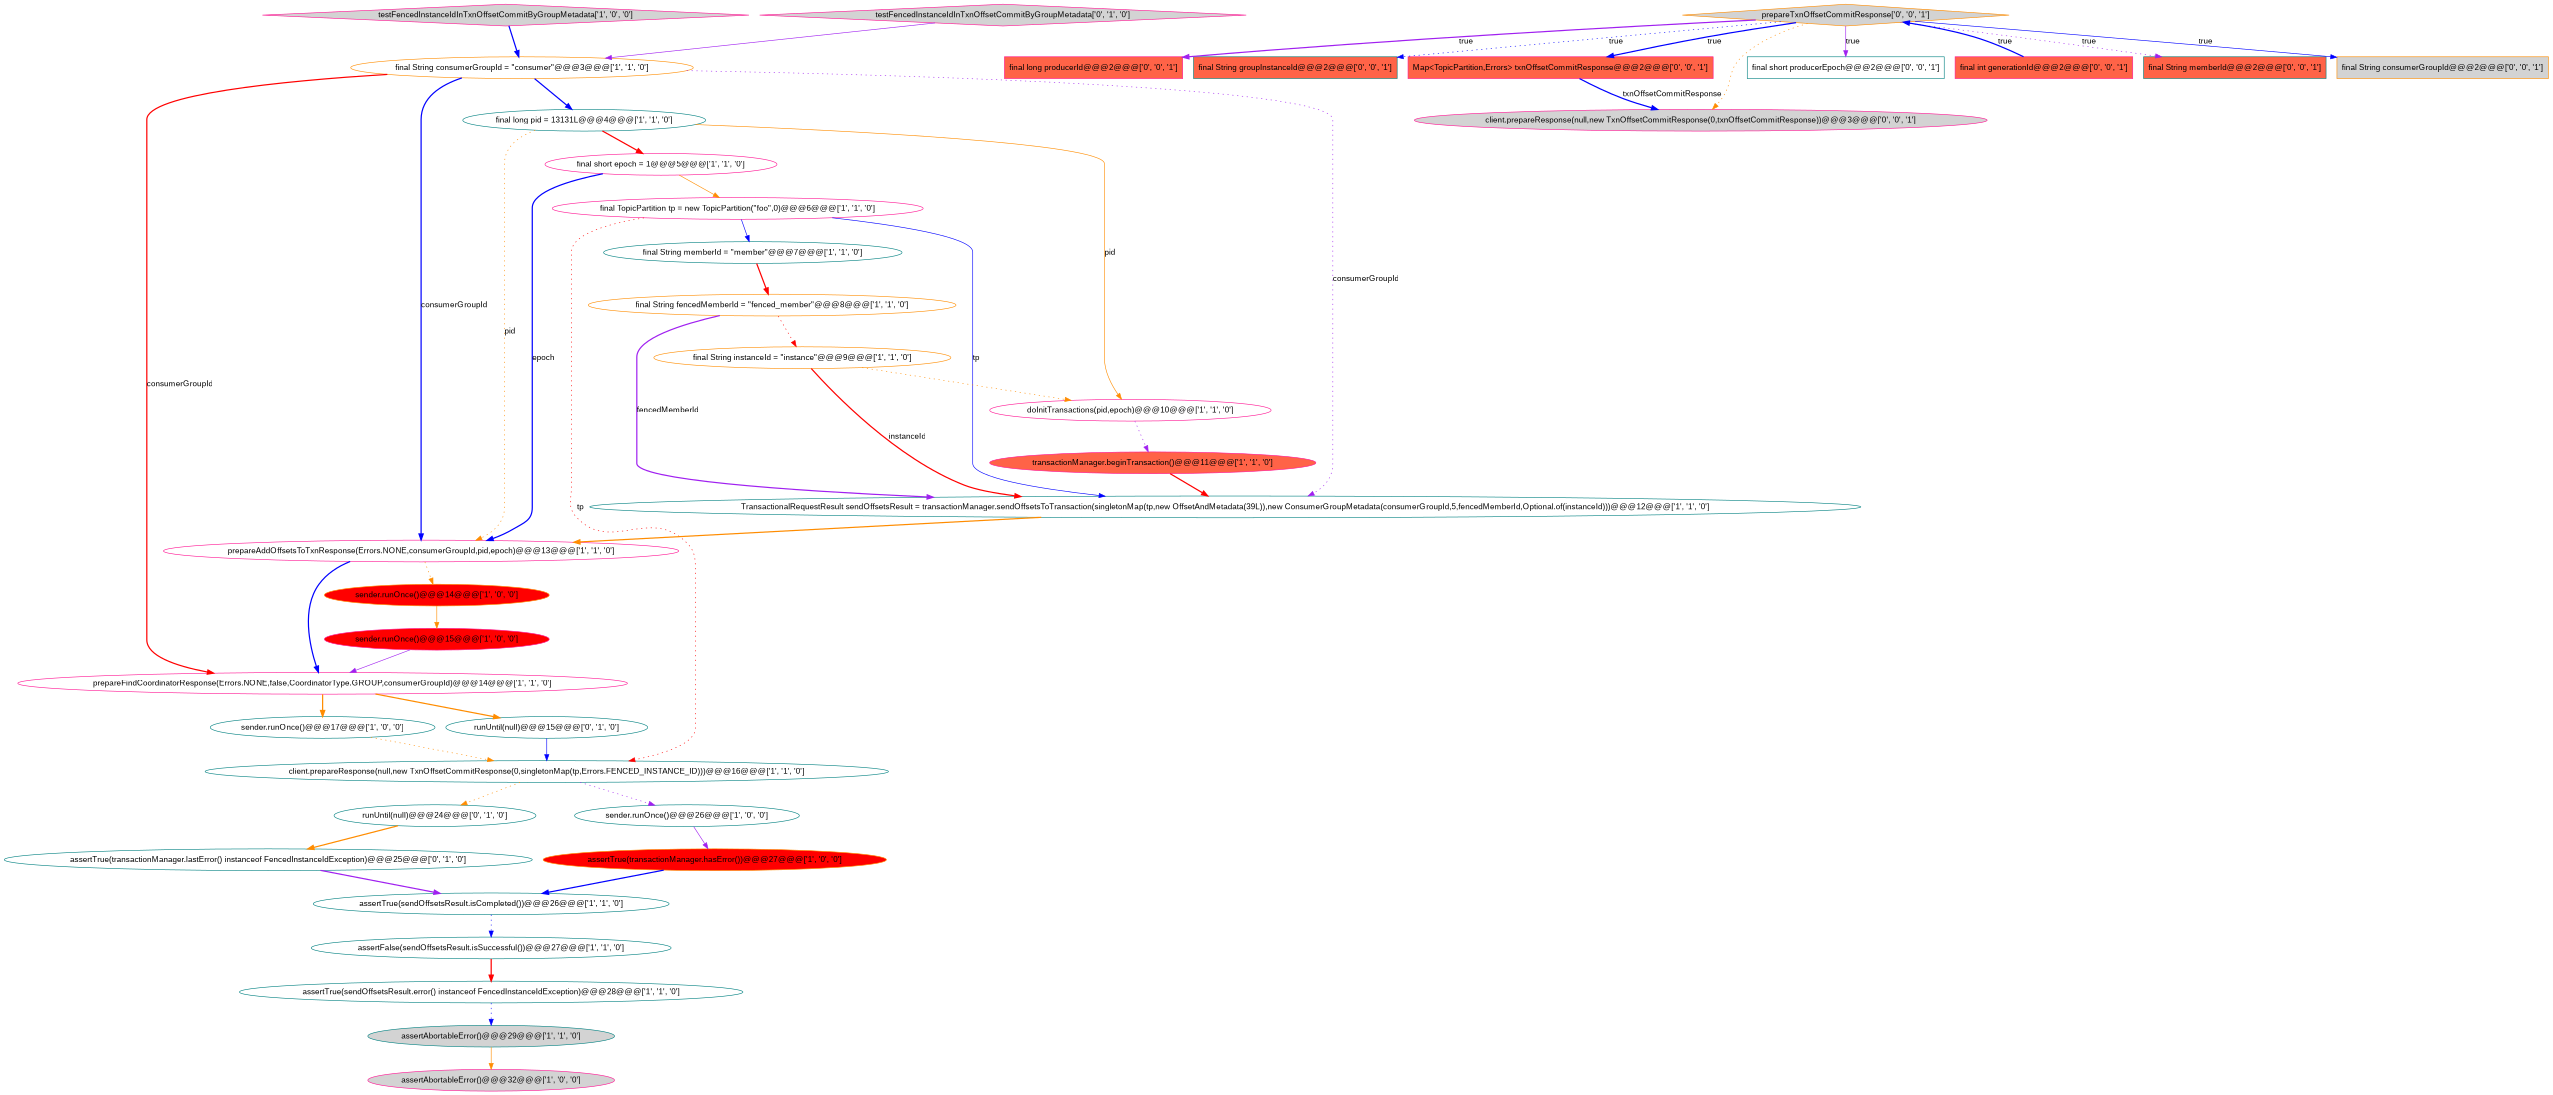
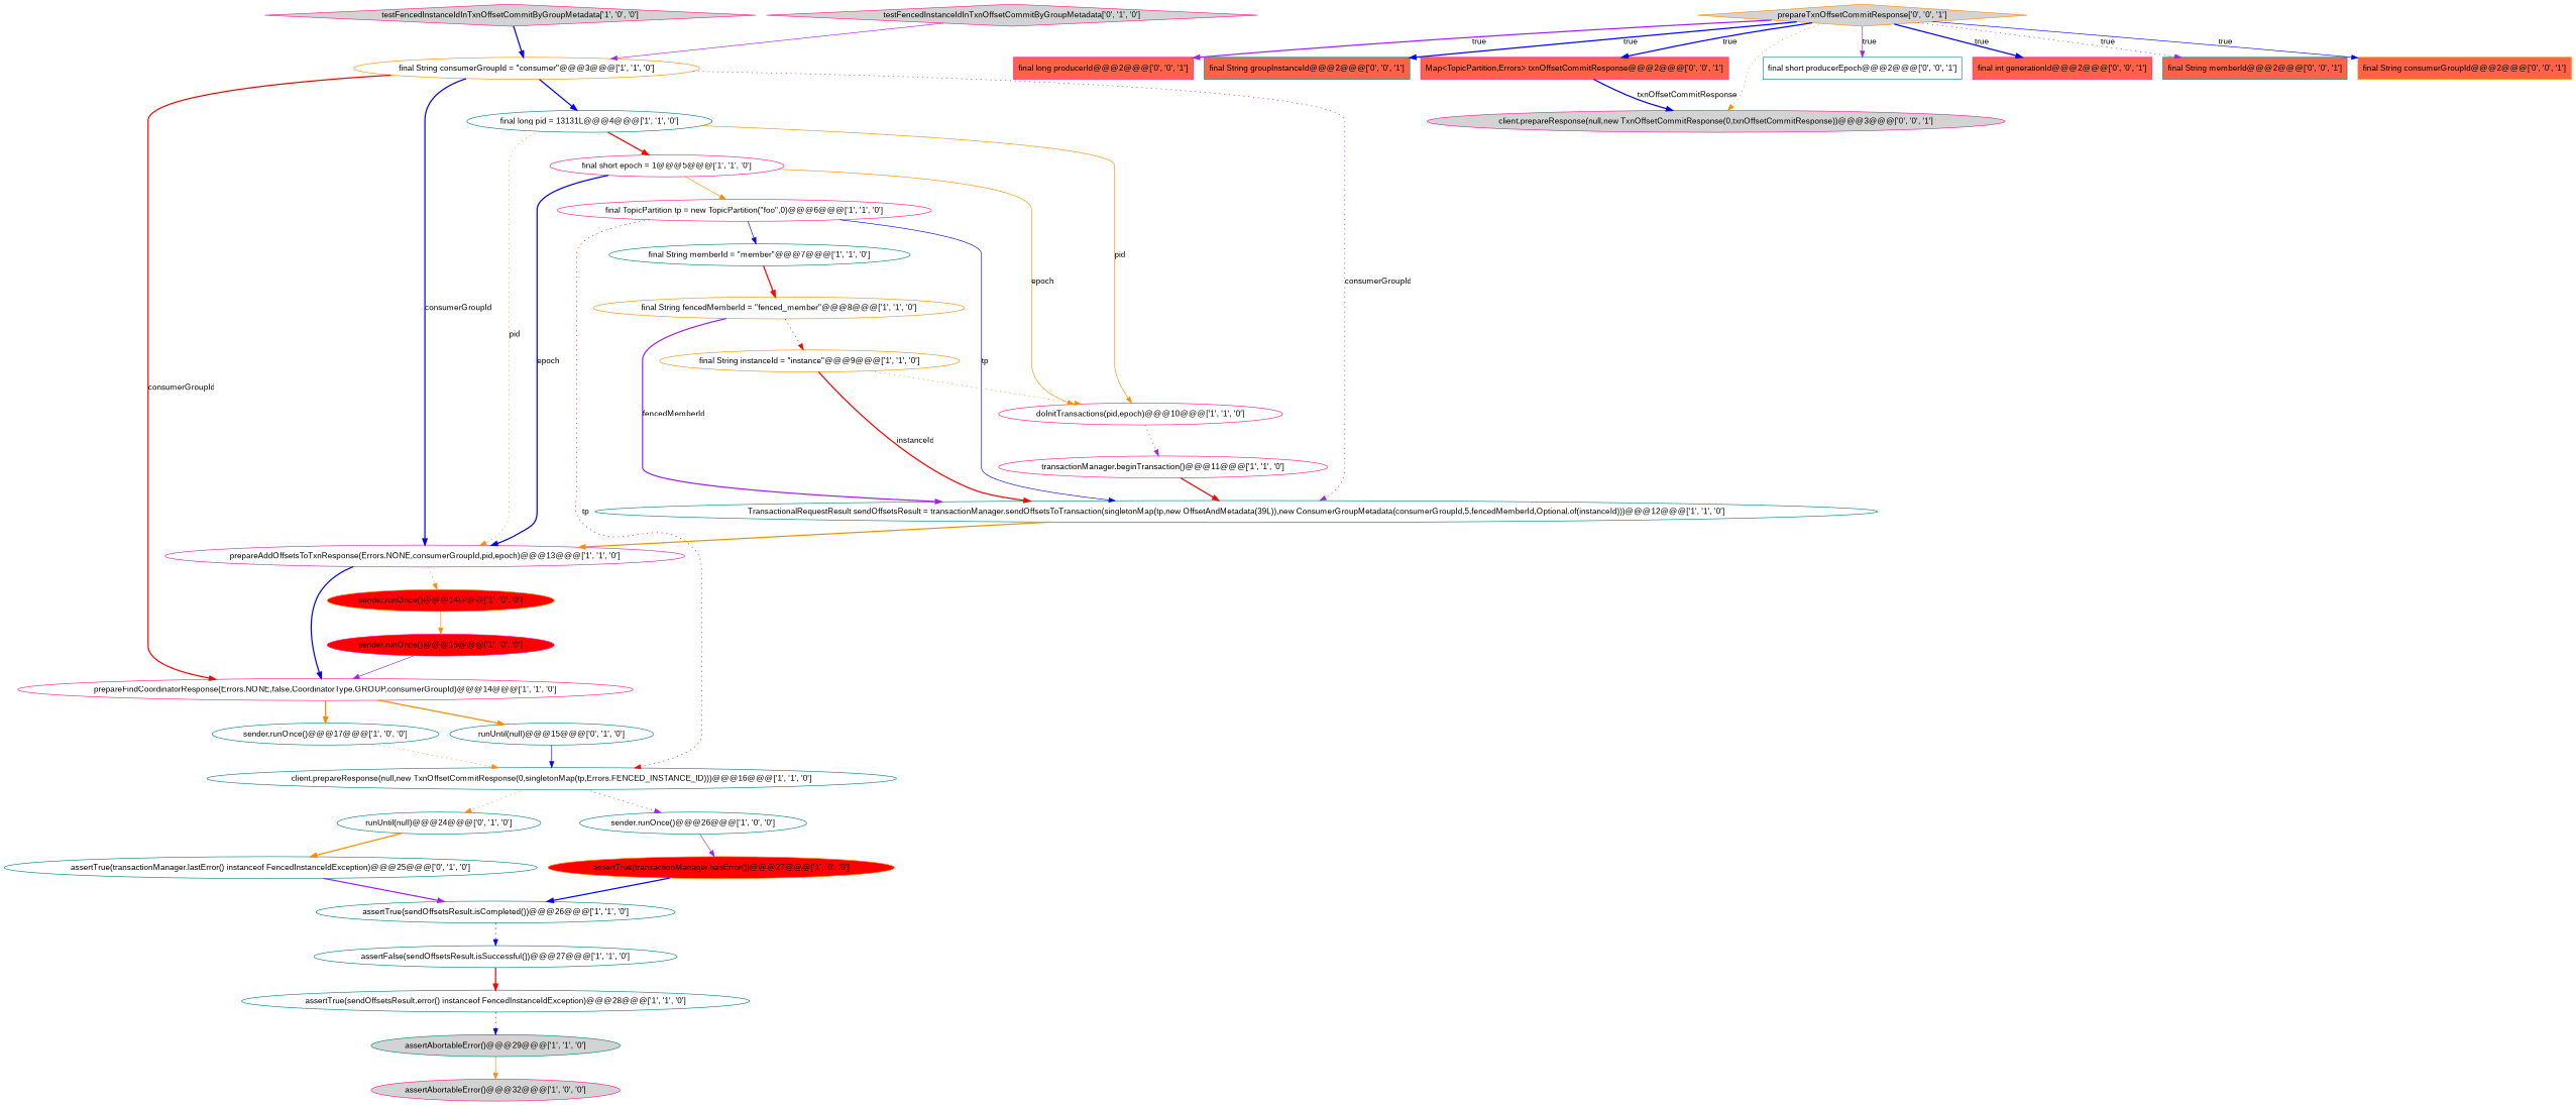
  digraph {
    fontname="Liberation Sans"
    node [color=teal fillcolor=white fontname="Liberation Sans" shape=ellipse style=filled]
    edge [color=blue fontname="Liberation Sans" style=bold]
    n1 [label="client.prepareResponse(null,new TxnOffsetCommitResponse(0,singletonMap(tp,Errors.FENCED_INSTANCE_ID)))@@@16@@@['1', '1', '0']"]
    n2 [label="runUntil(null)@@@24@@@['0', '1', '0']"]
    n3 [label="sender.runOnce()@@@26@@@['1', '0', '0']"]
    n4 [label="assertTrue(transactionManager.lastError() instanceof FencedInstanceIdException)@@@25@@@['0', '1', '0']"]
    n5 [color=darkorange fillcolor=red label="assertTrue(transactionManager.hasError())@@@27@@@['1', '0', '0']"]
    n6 [color=darkorange fillcolor=red label="sender.runOnce()@@@14@@@['1', '0', '0']"]
    n7 [color=deeppink fillcolor=red label="sender.runOnce()@@@15@@@['1', '0', '0']"]
    n8 [color=deeppink label="prepareFindCoordinatorResponse(Errors.NONE,false,CoordinatorType.GROUP,consumerGroupId)@@@14@@@['1', '1', '0']"]
    n9 [label="runUntil(null)@@@15@@@['0', '1', '0']"]
    n10 [label="sender.runOnce()@@@17@@@['1', '0', '0']"]
    n11 [label="assertTrue(sendOffsetsResult.isCompleted())@@@26@@@['1', '1', '0']"]
    n12 [color=deeppink fillcolor=tomato label="final long producerId@@@2@@@['0', '0', '1']" shape=box]
    n13 [label="assertFalse(sendOffsetsResult.isSuccessful())@@@27@@@['1', '1', '0']"]
    n14 [color=deeppink label="final TopicPartition tp = new TopicPartition(\"foo\",0)@@@6@@@['1', '1', '0']"]
    n15 [label="final String memberId = \"member\"@@@7@@@['1', '1', '0']"]
    n16 [label="TransactionalRequestResult sendOffsetsResult = transactionManager.sendOffsetsToTransaction(singletonMap(tp,new OffsetAndMetadata(39L)),new ConsumerGroupMetadata(consumerGroupId,5,fencedMemberId,Optional.of(instanceId)))@@@12@@@['1', '1', '0']"]
    n17 [color=darkorange label="final String fencedMemberId = \"fenced_member\"@@@8@@@['1', '1', '0']"]
    n18 [color=deeppink label="prepareAddOffsetsToTxnResponse(Errors.NONE,consumerGroupId,pid,epoch)@@@13@@@['1', '1', '0']"]
    n19 [fillcolor=tomato label="final String groupInstanceId@@@2@@@['0', '0', '1']" shape=box]
    n20 [color=darkorange label="final String instanceId = \"instance\"@@@9@@@['1', '1', '0']"]
    n21 [color=deeppink label="doInitTransactions(pid,epoch)@@@10@@@['1', '1', '0']"]
    n22 [color=deeppink fillcolor=tomato label="Map<TopicPartition,Errors> txnOffsetCommitResponse@@@2@@@['0', '0', '1']" shape=box]
    n23 [color=deeppink fillcolor=lightgray label="client.prepareResponse(null,new TxnOffsetCommitResponse(0,txnOffsetCommitResponse))@@@3@@@['0', '0', '1']"]
    n24 [label="final short producerEpoch@@@2@@@['0', '0', '1']" shape=box]
    n25 [color=darkorange fillcolor=lightgray label="prepareTxnOffsetCommitResponse['0', '0', '1']" shape=diamond]
    n26 [color=deeppink fillcolor=tomato label="final int generationId@@@2@@@['0', '0', '1']" shape=box]
    n27 [fillcolor=tomato label="final String memberId@@@2@@@['0', '0', '1']" shape=box]
-   n28 [color=darkorange fillcolor=lightgray label="final String consumerGroupId@@@2@@@['0', '0', '1']" shape=box]
+   n28 [color=darkorange fillcolor=tomato label="final String consumerGroupId@@@2@@@['0', '0', '1']" shape=box]
    n29 [fillcolor=lightgray label="assertAbortableError()@@@29@@@['1', '1', '0']"]
    n30 [color=deeppink fillcolor=lightgray label="assertAbortableError()@@@32@@@['1', '0', '0']"]
-   n31 [color=deeppink fillcolor=tomato label="transactionManager.beginTransaction()@@@11@@@['1', '1', '0']"]
+   n31 [color=deeppink label="transactionManager.beginTransaction()@@@11@@@['1', '1', '0']"]
    n32 [label="assertTrue(sendOffsetsResult.error() instanceof FencedInstanceIdException)@@@28@@@['1', '1', '0']"]
    n33 [label="final long pid = 13131L@@@4@@@['1', '1', '0']"]
    n34 [color=deeppink label="final short epoch = 1@@@5@@@['1', '1', '0']"]
    n35 [color=deeppink fillcolor=lightgray label="testFencedInstanceIdInTxnOffsetCommitByGroupMetadata['1', '0', '0']" shape=diamond]
    n36 [color=darkorange label="final String consumerGroupId = \"consumer\"@@@3@@@['1', '1', '0']"]
    n37 [color=deeppink fillcolor=lightgray label="testFencedInstanceIdInTxnOffsetCommitByGroupMetadata['0', '1', '0']" shape=diamond]
    n1 -> n2 [color=darkorange style=dotted]
    n1 -> n3 [color=purple style=dotted]
    n2 -> n4 [color=darkorange]
    n3 -> n5 [color=purple style=solid]
    n4 -> n11 [color=purple]
    n5 -> n11
    n6 -> n7 [color=darkorange style=solid]
    n7 -> n8 [color=purple style=solid]
    n8 -> n9 [color=darkorange]
    n8 -> n10 [color=darkorange]
    n9 -> n1 [style=solid]
    n10 -> n1 [color=darkorange style=dotted]
    n11 -> n13 [style=dotted]
    n13 -> n32 [color=red]
    n14 -> n1 [color=red label=tp style=dotted]
    n14 -> n15 [style=solid]
    n14 -> n16 [label=tp style=solid]
    n15 -> n17 [color=red]
    n16 -> n18 [color=darkorange]
    n17 -> n16 [color=purple label=fencedMemberId]
    n17 -> n20 [color=red style=dotted]
    n18 -> n6 [color=darkorange style=dotted]
    n18 -> n8
    n20 -> n16 [color=red label=instanceId]
    n20 -> n21 [color=darkorange style=dotted]
    n21 -> n31 [color=purple style=dotted]
    n22 -> n23 [label=txnOffsetCommitResponse]
    n25 -> n12 [color=purple label=true]
-   n25 -> n19 [label=true style=dotted]
+   n25 -> n19 [label=true]
    n25 -> n22 [label=true]
    n25 -> n23 [color=darkorange style=dotted]
    n25 -> n24 [color=purple label=true style=solid]
-   n26 -> n25 [label=true]
+   n25 -> n26 [label=true]
    n25 -> n27 [color=purple label=true style=dotted]
    n25 -> n28 [label=true style=solid]
    n29 -> n30 [color=darkorange style=solid]
    n31 -> n16 [color=red]
    n32 -> n29 [style=dotted]
    n33 -> n18 [color=darkorange label=pid style=dotted]
    n33 -> n21 [color=darkorange label=pid style=solid]
    n33 -> n34 [color=red]
    n34 -> n14 [color=darkorange style=solid]
    n34 -> n18 [label=epoch]
+   n34 -> n21 [color=darkorange label=epoch style=solid]
    n35 -> n36
    n36 -> n8 [color=red label=consumerGroupId]
    n36 -> n16 [color=purple label=consumerGroupId style=dotted]
    n36 -> n18 [label=consumerGroupId]
    n36 -> n33
    n37 -> n36 [color=purple style=solid]
  }
